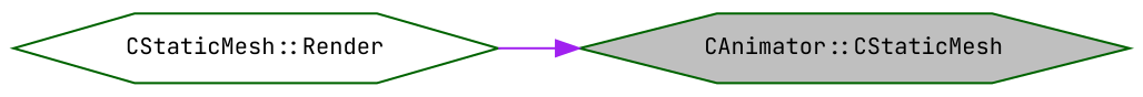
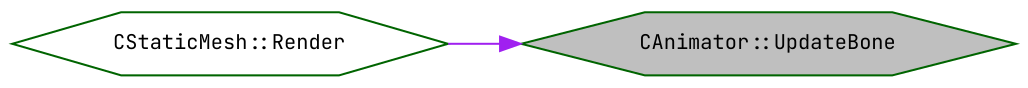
  digraph {
    rankdir=RL
    fontname="JetBrains Mono"
    node [color=darkgreen fontname="JetBrains Mono" fontsize=10 shape=hexagon style=filled]
-   n1 [fillcolor=grey75 fontcolor=black height=0.2 label="CAnimator::CStaticMesh" width=0.4]
+   n1 [fillcolor=grey75 fontcolor=black height=0.2 label="CAnimator::UpdateBone" width=0.4]
    n2 [fillcolor=white height=0.2 label="CStaticMesh::Render" width=0.4]
    n1 -> n2 [color=purple dir=back fontname="JetBrains Mono" fontsize=10 labelfontname=Helvetica labelfontsize=10 style=solid]
  }
